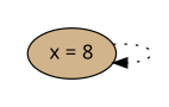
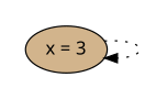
  strict digraph {
    nodesep=0.35
    fontname="Noto Sans"
-   n1 [label="x = 8" style=filled fillcolor=tan fontname="Noto Sans"]
+   n1 [label="x = 3" style=filled fillcolor=tan fontname="Noto Sans"]
    subgraph cluster_1 {
      color=white
      subgraph sub_2 {
        color=white
        rank=same
        n1
      }
    }
    n1 -> n1 [color=black fontcolor=black style=dotted fontname="Noto Sans"]
  }
